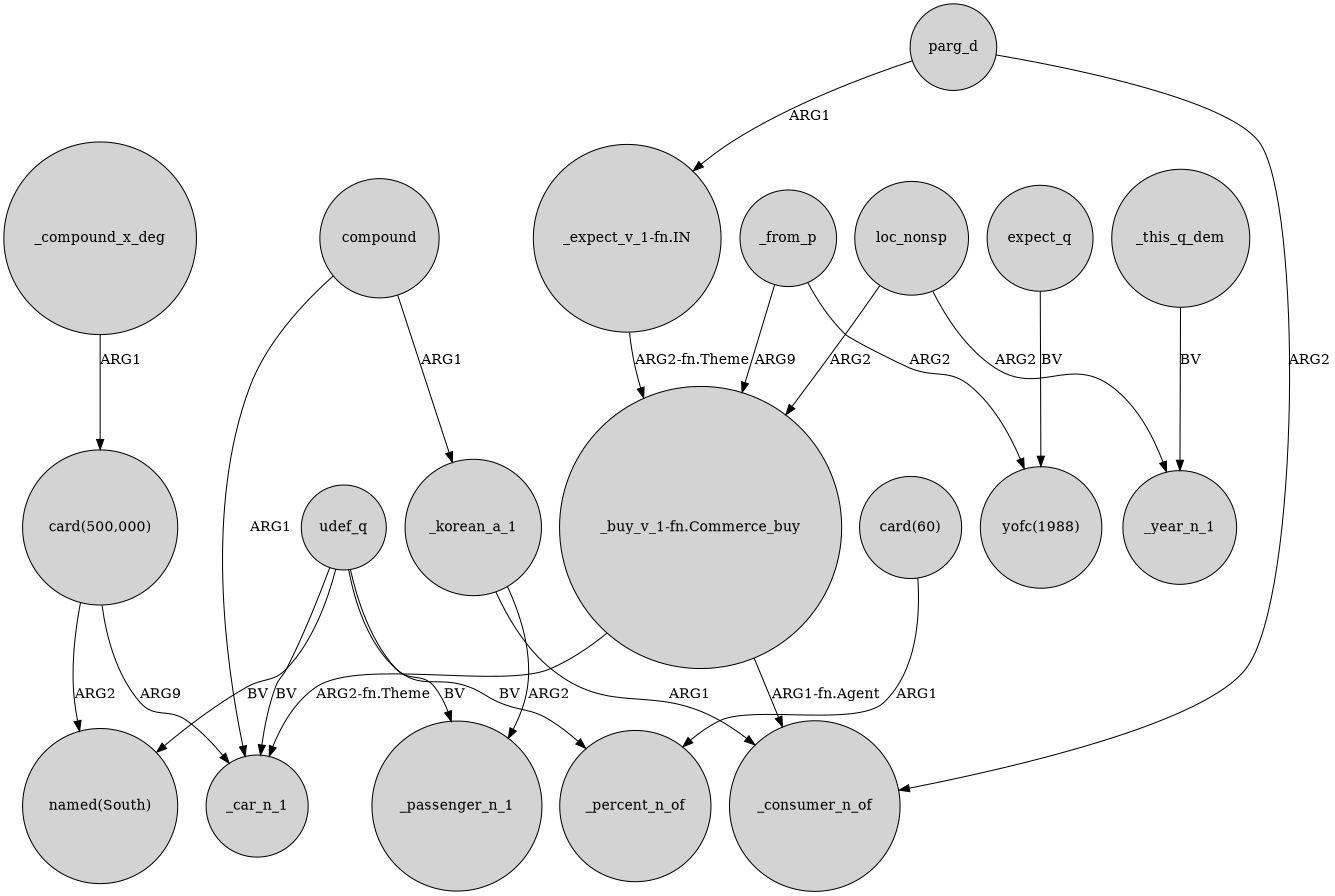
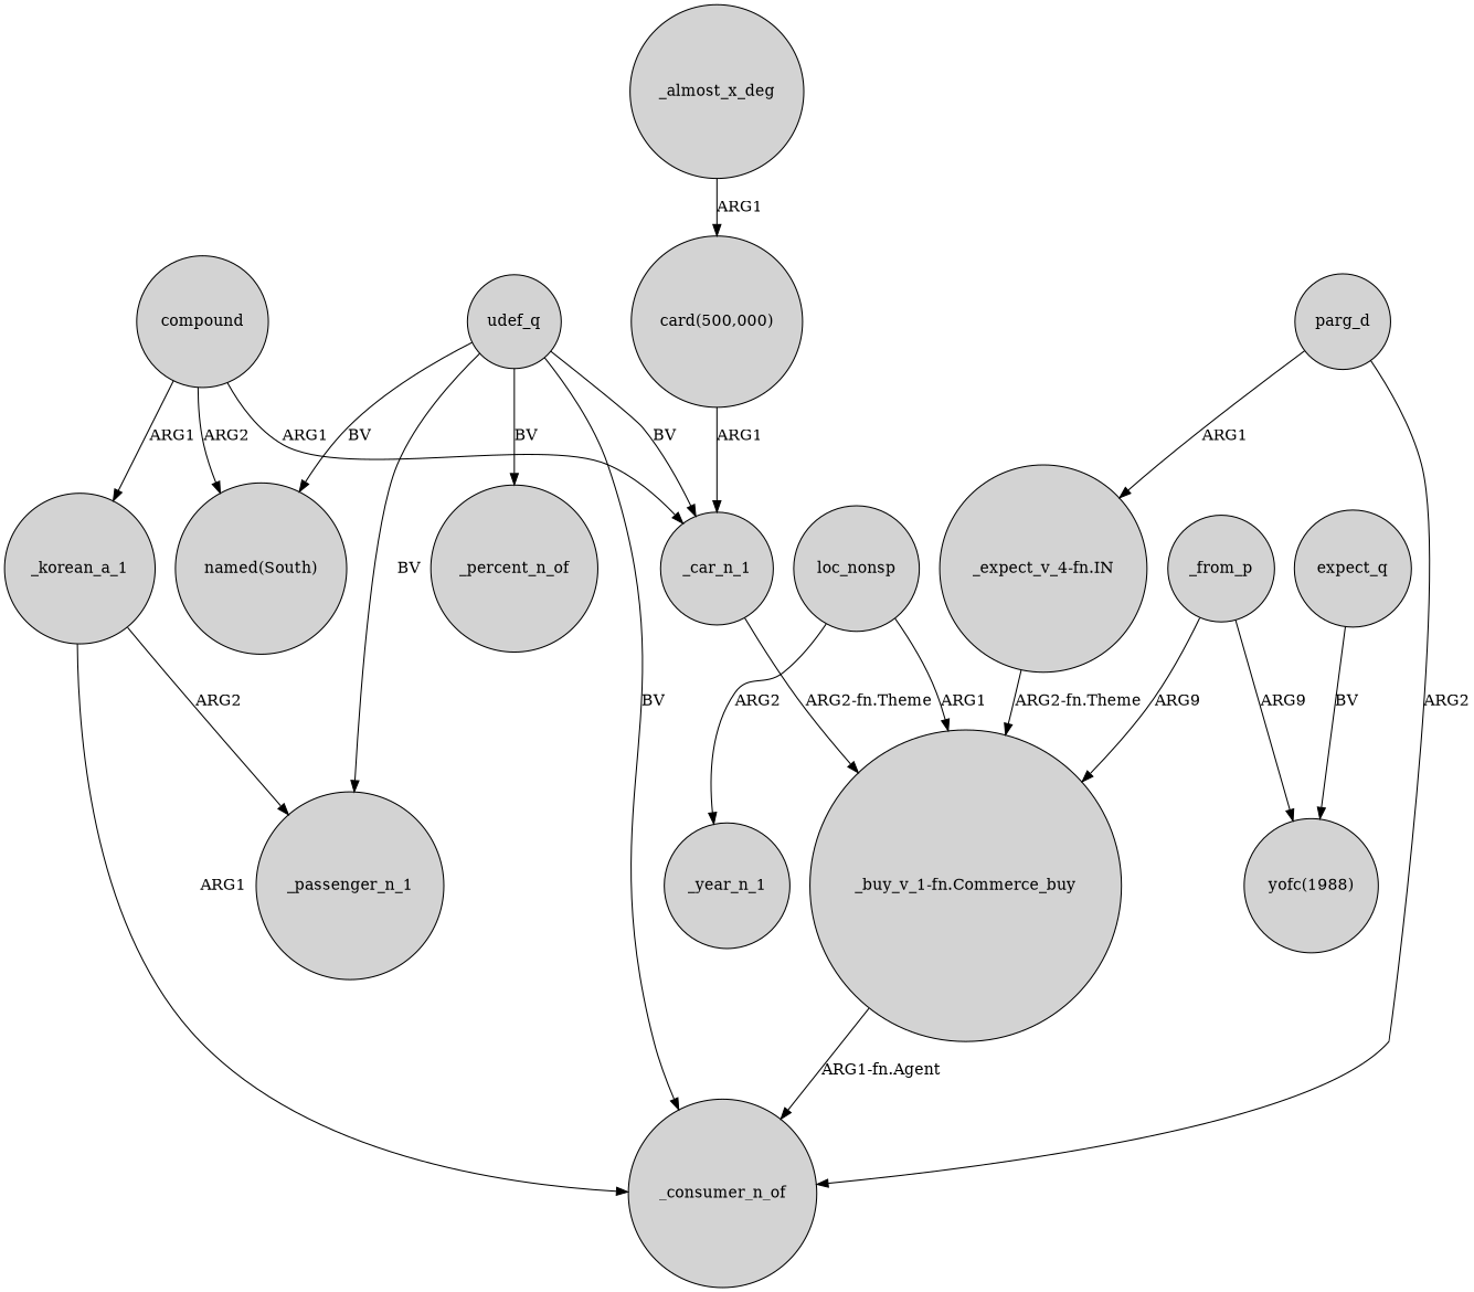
  digraph {
    node [shape=circle style=filled]
    compound
    "named(South)"
    _car_n_1
    _korean_a_1
    _passenger_n_1
    _consumer_n_of
    _from_p
    "yofc(1988)"
    "_buy_v_1-fn.Commerce_buy"
    "card(500,000)"
-   "card(60)"
    _percent_n_of
-   _almost_x_deg [label=_compound_x_deg]
+   _almost_x_deg
    udef_q
-   "_expect_v_1-fn.IN"
+   "_expect_v_1-fn.IN" [label="_expect_v_4-fn.IN"]
    parg_d
    n17 [label=expect_q]
    loc_nonsp
    _year_n_1
-   _this_q_dem
-   "card(500,000)" -> "named(South)" [label=ARG2]
+   compound -> "named(South)" [label=ARG2]
    compound -> _car_n_1 [label=ARG1]
    compound -> _korean_a_1 [label=ARG1]
    _korean_a_1 -> _passenger_n_1 [label=ARG2]
    _korean_a_1 -> _consumer_n_of [label=ARG1]
-   _from_p -> "yofc(1988)" [label=ARG2]
+   _from_p -> "yofc(1988)" [label=ARG9]
    _from_p -> "_buy_v_1-fn.Commerce_buy" [label=ARG9]
-   "_buy_v_1-fn.Commerce_buy" -> _car_n_1 [label="ARG2-fn.Theme"]
+   _car_n_1 -> "_buy_v_1-fn.Commerce_buy" [label="ARG2-fn.Theme"]
    "_buy_v_1-fn.Commerce_buy" -> _consumer_n_of [label="ARG1-fn.Agent"]
-   "card(500,000)" -> _car_n_1 [label=ARG9]
-   "card(60)" -> _percent_n_of [label=ARG1]
+   "card(500,000)" -> _car_n_1 [label=ARG1]
    _almost_x_deg -> "card(500,000)" [label=ARG1]
    udef_q -> "named(South)" [label=BV]
    udef_q -> _car_n_1 [label=BV]
    udef_q -> _passenger_n_1 [label=BV]
+   udef_q -> _consumer_n_of [label=BV]
    udef_q -> _percent_n_of [label=BV]
    "_expect_v_1-fn.IN" -> "_buy_v_1-fn.Commerce_buy" [label="ARG2-fn.Theme"]
    parg_d -> _consumer_n_of [label=ARG2]
    parg_d -> "_expect_v_1-fn.IN" [label=ARG1]
    n17 -> "yofc(1988)" [label=BV]
-   loc_nonsp -> "_buy_v_1-fn.Commerce_buy" [label=ARG2]
+   loc_nonsp -> "_buy_v_1-fn.Commerce_buy" [label=ARG1]
    loc_nonsp -> _year_n_1 [label=ARG2]
-   _this_q_dem -> _year_n_1 [label=BV]
  }
